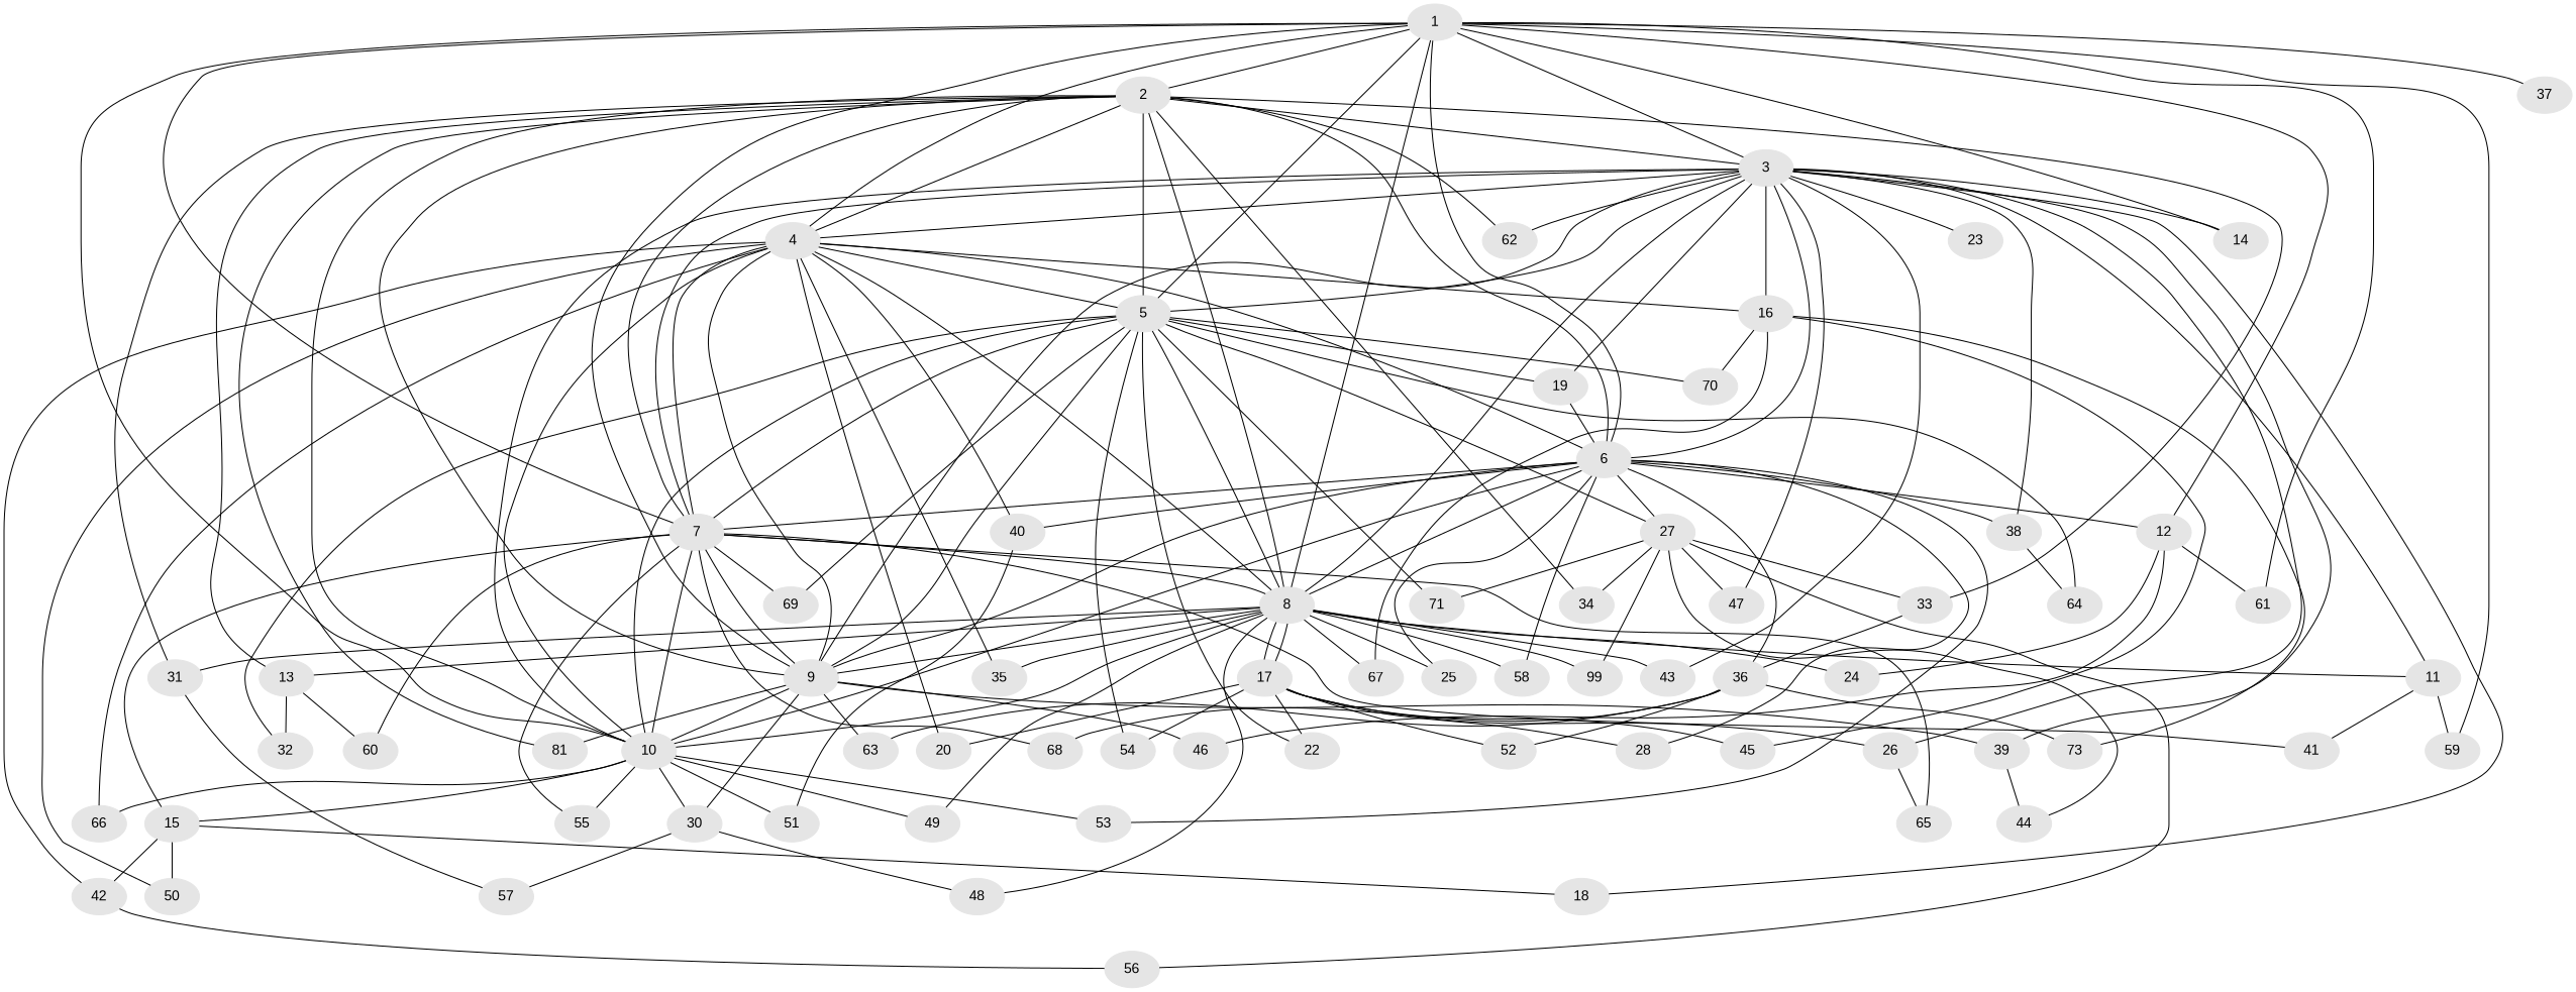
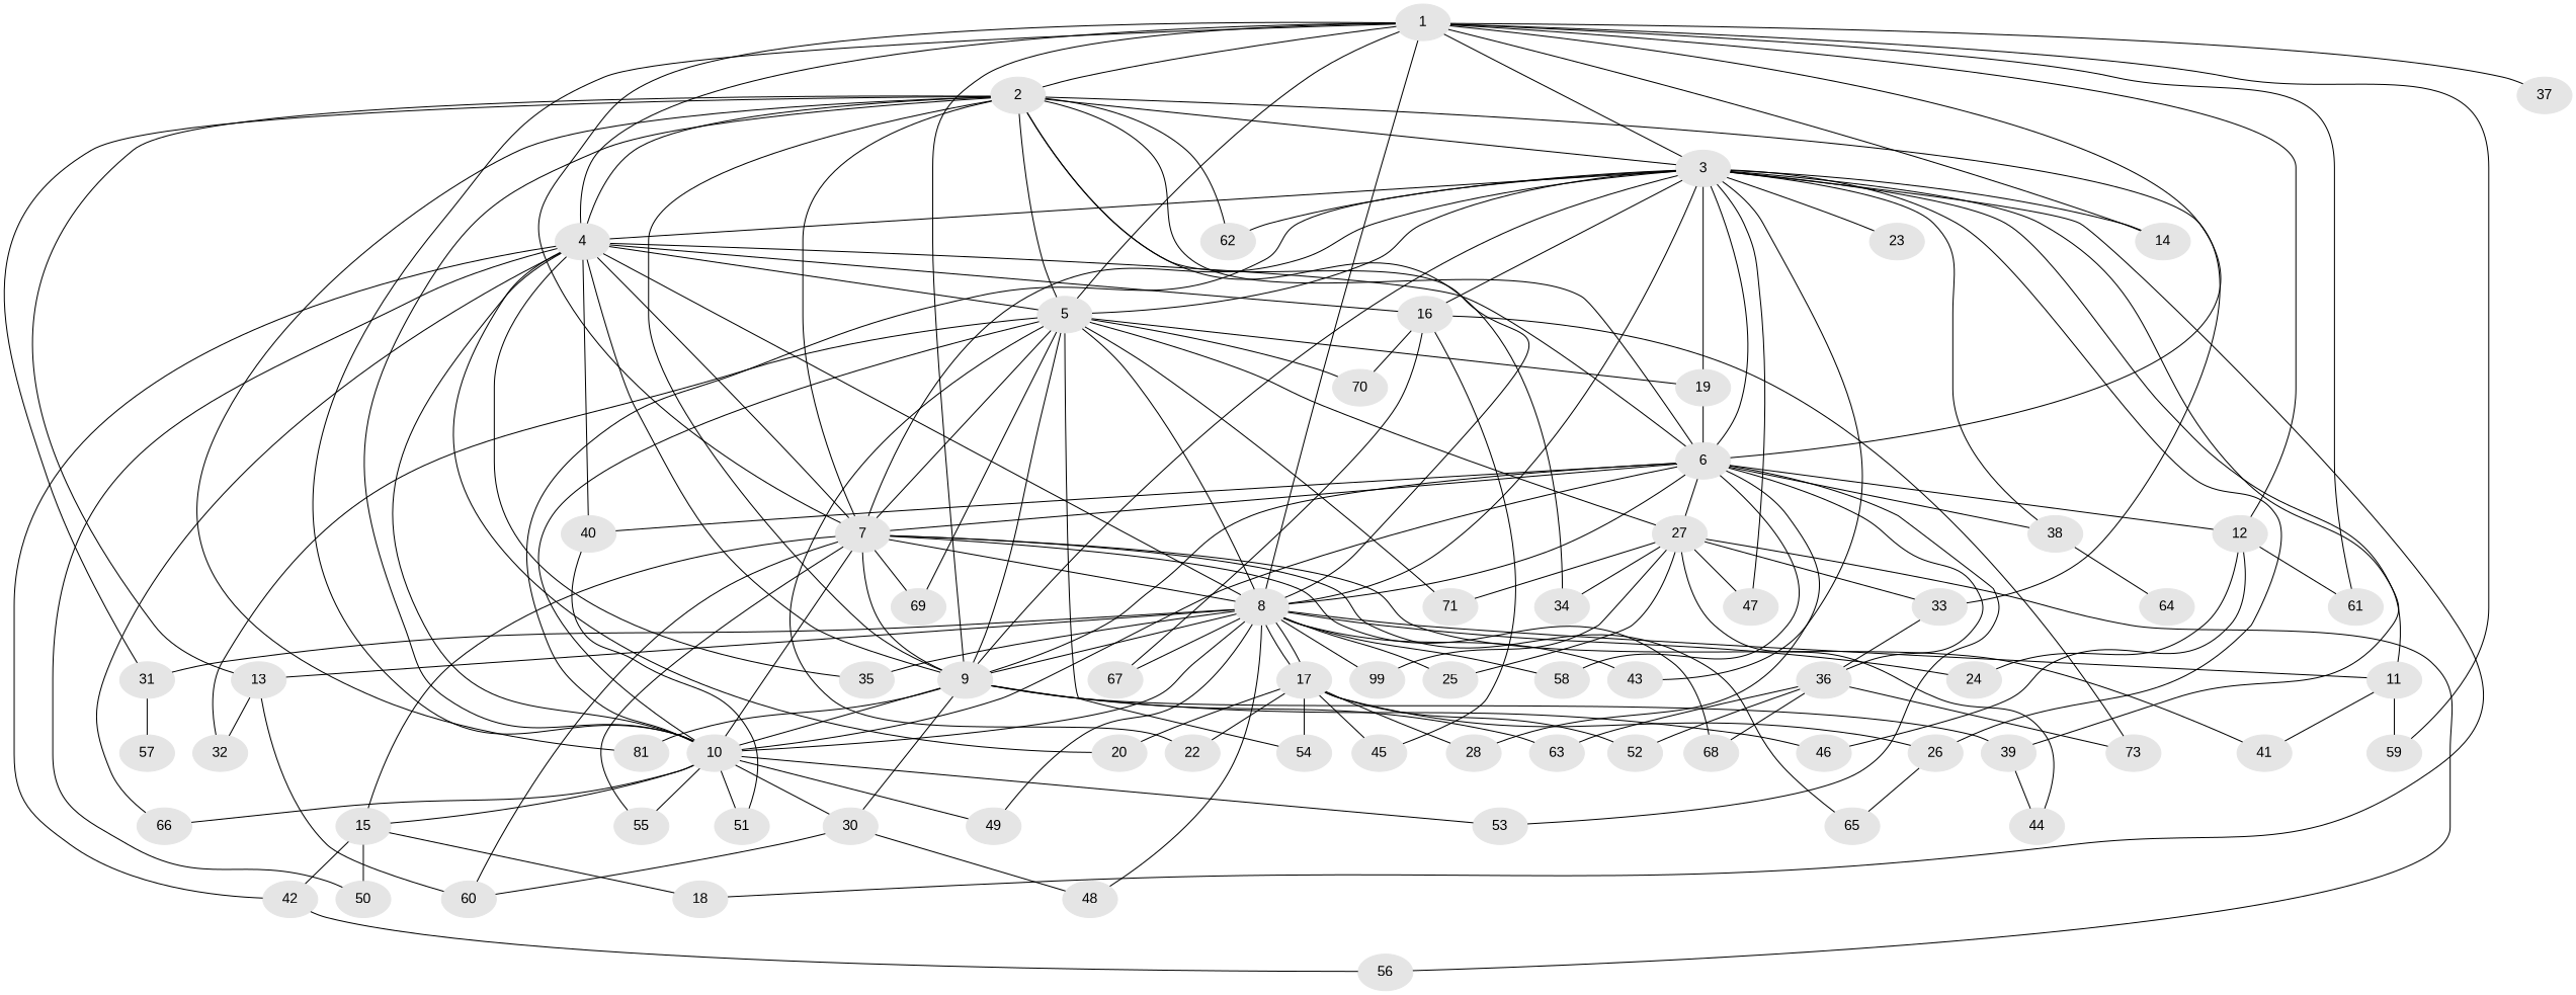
  graph {
    fontname="Liberation Sans"
    node [color=gray90 fontname="Liberation Sans" style=filled]
    edge [fontname="Liberation Sans"]
    1
    2
    3
    4
    5
    6
    7
    8
    9
    10
    12
    14
    37
    59
    61
    13
    n17 [label=81]
    31
    33
    34
    62
    11
    16
    18
    19
    23
    26
    38
    39
    43
    47
    20
    35
    40
    42
    50
    66
    22
    27
    32
    54
    64
    69
    70
    71
    25
    28
    36
    53
    58
    15
    41
    55
    60
    65
    68
    17
    24
    n59 [label=99]
    48
    49
    67
    30
    46
    63
    51
    57
    45
    73
    44
    56
    52
    1 -- 2
    1 -- 3
    1 -- 4
    1 -- 5
    1 -- 6
    1 -- 7
    1 -- 8
    1 -- 9
    1 -- 10
    1 -- 12
    1 -- 14
    1 -- 37
    1 -- 59
    1 -- 61
    2 -- 3
    2 -- 4
    2 -- 5
    2 -- 6
    2 -- 7
    2 -- 8
    2 -- 9
    2 -- 10
    2 -- 13
    2 -- n17
    2 -- 31
    2 -- 33
    2 -- 34
    2 -- 62
    3 -- 4
    3 -- 5
    3 -- 6
    3 -- 7
    3 -- 8
    3 -- 9
    3 -- 10
    3 -- 14
    3 -- 62
    3 -- 11
    3 -- 16
    3 -- 18
    3 -- 19
    3 -- 23
    3 -- 26
    3 -- 38
    3 -- 39
    3 -- 43
    3 -- 47
    4 -- 5
    4 -- 6
    4 -- 7
    4 -- 8
    4 -- 9
    4 -- 10
    4 -- 16
    4 -- 20
    4 -- 35
    4 -- 40
    4 -- 42
    4 -- 50
    4 -- 66
    5 -- 7
    5 -- 8
    5 -- 9
    5 -- 10
    5 -- 19
    5 -- 22
    5 -- 27
    5 -- 32
    5 -- 54
-   5 -- 64
    5 -- 69
    5 -- 70
    5 -- 71
    6 -- 7
    6 -- 8
    6 -- 9
    6 -- 10
    6 -- 12
    6 -- 38
    6 -- 40
    6 -- 27
-   6 -- 25
+   27 -- 25
    6 -- 28
    6 -- 36
    6 -- 53
    6 -- 58
    7 -- 8
    7 -- 9
    7 -- 10
    7 -- 69
    7 -- 15
    7 -- 41
    7 -- 55
    7 -- 60
    7 -- 65
    7 -- 68
    8 -- 9
    8 -- 10
    8 -- 13
    8 -- 31
    8 -- 11
    8 -- 43
    8 -- 35
    8 -- 25
    8 -- 58
    8 -- 17
    8 -- 17
    8 -- 24
    8 -- n59
    8 -- 48
    8 -- 49
    8 -- 67
    9 -- 10
    9 -- n17
    9 -- 39
    9 -- 30
    9 -- 46
    9 -- 63
    10 -- 66
    10 -- 53
    10 -- 15
    10 -- 55
    10 -- 49
    10 -- 30
    10 -- 51
    12 -- 61
    12 -- 24
    12 -- 46
    13 -- 32
    13 -- 60
    31 -- 57
    33 -- 36
    11 -- 59
    11 -- 41
    16 -- 70
    16 -- 67
    16 -- 45
    16 -- 73
    19 -- 6
    26 -- 65
    38 -- 64
    39 -- 44
    40 -- 51
    42 -- 56
    27 -- 33
    27 -- 34
    27 -- 47
    27 -- 71
    27 -- n59
    27 -- 44
    27 -- 56
    36 -- 68
    36 -- 63
    36 -- 73
    36 -- 52
    15 -- 18
    15 -- 42
    15 -- 50
    17 -- 26
    17 -- 20
    17 -- 22
    17 -- 54
    17 -- 28
    17 -- 45
    17 -- 52
    30 -- 48
-   30 -- 57
+   30 -- 60
  }
